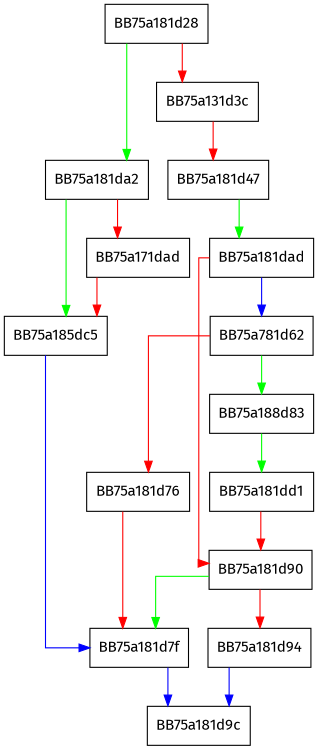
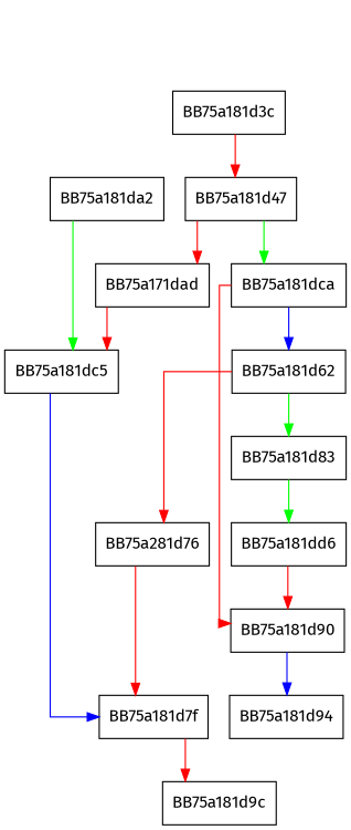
  digraph {
    fontname="Fira Sans"
    splines=ortho
    node [fontname="Fira Sans" shape=box]
    edge [color=red fontname="Fira Sans"]
-   BB75a181d28
    BB75a181da2
-   BB75a181d3c [label=BB75a131d3c]
-   BB75a181dc5 [label=BB75a185dc5]
+   BB75a181d3c
+   BB75a181dc5
    n5 [label=BB75a171dad]
    BB75a181d47
    BB75a181d7f
-   BB75a181d62 [label=BB75a781d62]
-   BB75a181d83 [label=BB75a188d83]
-   BB75a181d76
-   BB75a181dca [label=BB75a181dad]
-   BB75a181dd1
+   BB75a181d62
+   BB75a181d83
+   BB75a181d76 [label=BB75a281d76]
+   BB75a181dca
+   BB75a181dd1 [label=BB75a181dd6]
    BB75a181d90
    BB75a181d94
    BB75a181d9c
-   BB75a181d28 -> BB75a181da2 [color=green]
-   BB75a181d28 -> BB75a181d3c
    BB75a181da2 -> BB75a181dc5 [color=green]
-   BB75a181da2 -> n5
+   BB75a181d47 -> n5
    BB75a181d3c -> BB75a181d47
    BB75a181dc5 -> BB75a181d7f [color=blue]
    n5 -> BB75a181dc5
    BB75a181d47 -> BB75a181dca [color=green]
-   BB75a181d7f -> BB75a181d9c [color=blue]
+   BB75a181d7f -> BB75a181d9c
    BB75a181d62 -> BB75a181d83 [color=green]
    BB75a181d62 -> BB75a181d76
    BB75a181d83 -> BB75a181dd1 [color=green]
    BB75a181d76 -> BB75a181d7f
    BB75a181dca -> BB75a181d62 [color=blue]
    BB75a181dca -> BB75a181d90
    BB75a181dd1 -> BB75a181d90
-   BB75a181d90 -> BB75a181d7f [color=green]
-   BB75a181d90 -> BB75a181d94
-   BB75a181d94 -> BB75a181d9c [color=blue]
+   BB75a181d90 -> BB75a181d94 [color=blue]
  }
